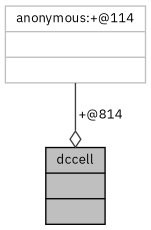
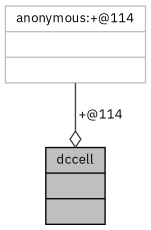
  digraph {
    fontname="IBM Plex Sans"
    node [fontname="IBM Plex Sans" fontsize=10 shape=record]
    n1 [color=black fillcolor=grey75 fontcolor=black height=0.2 label="{dccell\n||}" style=filled width=0.4]
    n2 [color=grey75 height=0.2 label="{anonymous:+@114\n||}" width=0.4]
-   n2 -> n1 [arrowhead=odiamond color=grey25 fontname="IBM Plex Sans" fontsize=10 label=" +@814" labelfontname=Helvetica labelfontsize=10 style=solid]
+   n2 -> n1 [arrowhead=odiamond color=grey25 fontname="IBM Plex Sans" fontsize=10 label=" +@114" labelfontname=Helvetica labelfontsize=10 style=solid]
  }
